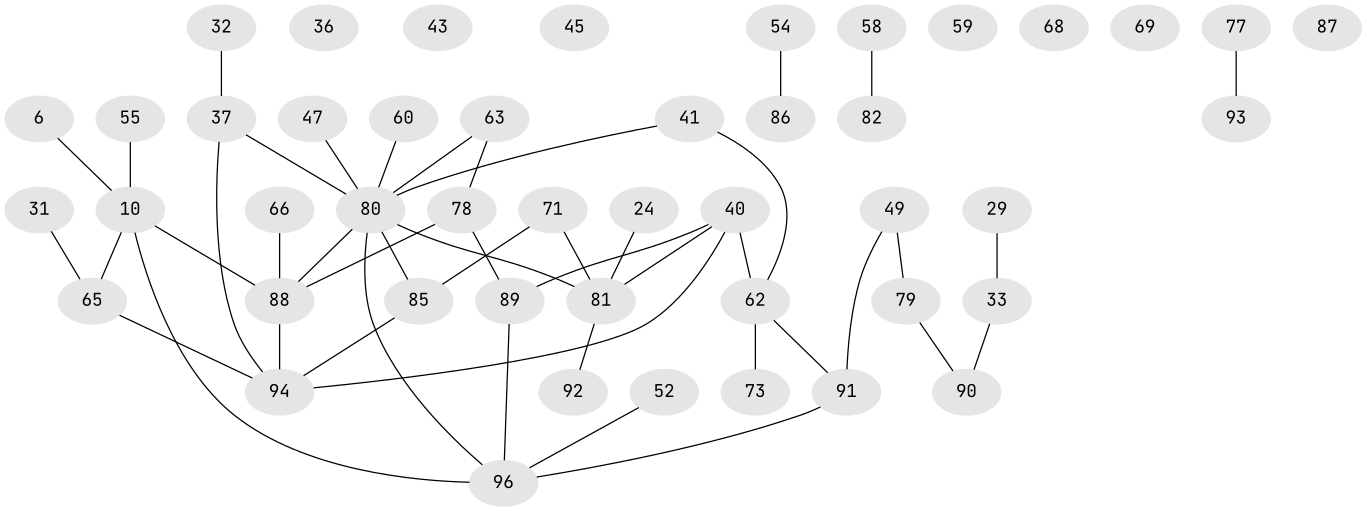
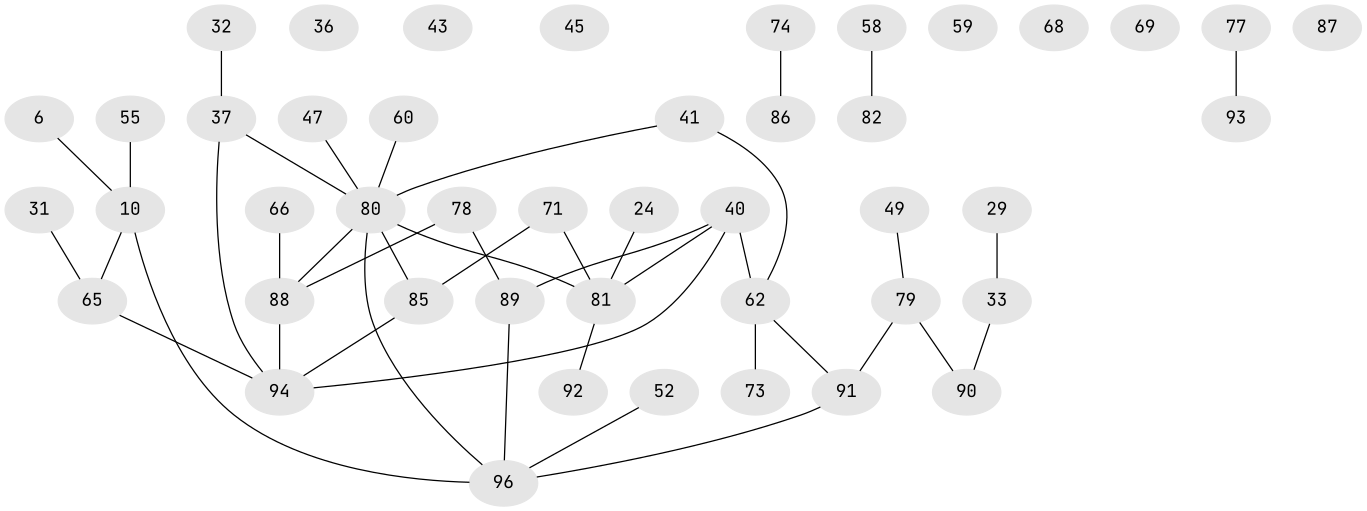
  graph {
    fontname="JetBrains Mono"
    node [color=gray90 fontname="JetBrains Mono" style=filled]
    edge [fontname="JetBrains Mono"]
    6
    10
    65 [super="+9"]
    88 [super="+57+35+83"]
    96 [super="+76"]
    94 [super="+75+23"]
    81 [super="+28+53"]
    92
    24
    29 [super="+15"]
    33 [super="+18"]
    90
    31
    32
    37
    80 [super="+67+61"]
    36
    85 [super="+74+38"]
    40 [super="+12+11"]
    62 [super="+8+50"]
    89 [super="+72"]
    73 [super="+56"]
    91 [super="+84"]
    41 [super="+17"]
    43
    n26 [label=45]
    47
    79 [super="+1+4"]
    49
    52
-   54
+   54 [label=74]
    86
    55
    66
    58
    82
    59
    60
-   63
    78
    68
    69 [super="+39"]
    71 [super="+46+20+26"]
    77
    93
    87
    6 -- 10
    10 -- 65 [weight=2]
-   10 -- 88
    10 -- 96
    65 -- 94 [weight=3]
    88 -- 94 [weight=2]
    81 -- 92
    24 -- 81
    29 -- 33
    33 -- 90
    31 -- 65
    32 -- 37 [weight=2]
    37 -- 94
    37 -- 80 [weight=2]
    80 -- 88
    80 -- 96
    80 -- 81 [weight=3]
    80 -- 85
    85 -- 94
    40 -- 94 [weight=2]
    40 -- 81 [weight=2]
    40 -- 62
    40 -- 89
    62 -- 73 [weight=3]
    62 -- 91 [weight=2]
    89 -- 96
    91 -- 96
    41 -- 80
    41 -- 62
    47 -- 80
    79 -- 90
-   49 -- 91
+   79 -- 91
    49 -- 79
    52 -- 96
    54 -- 86
    55 -- 10
    66 -- 88
    58 -- 82
    60 -- 80
-   63 -- 80
-   63 -- 78
    78 -- 88
    78 -- 89 [weight=3]
    71 -- 81
    71 -- 85
    77 -- 93
  }
